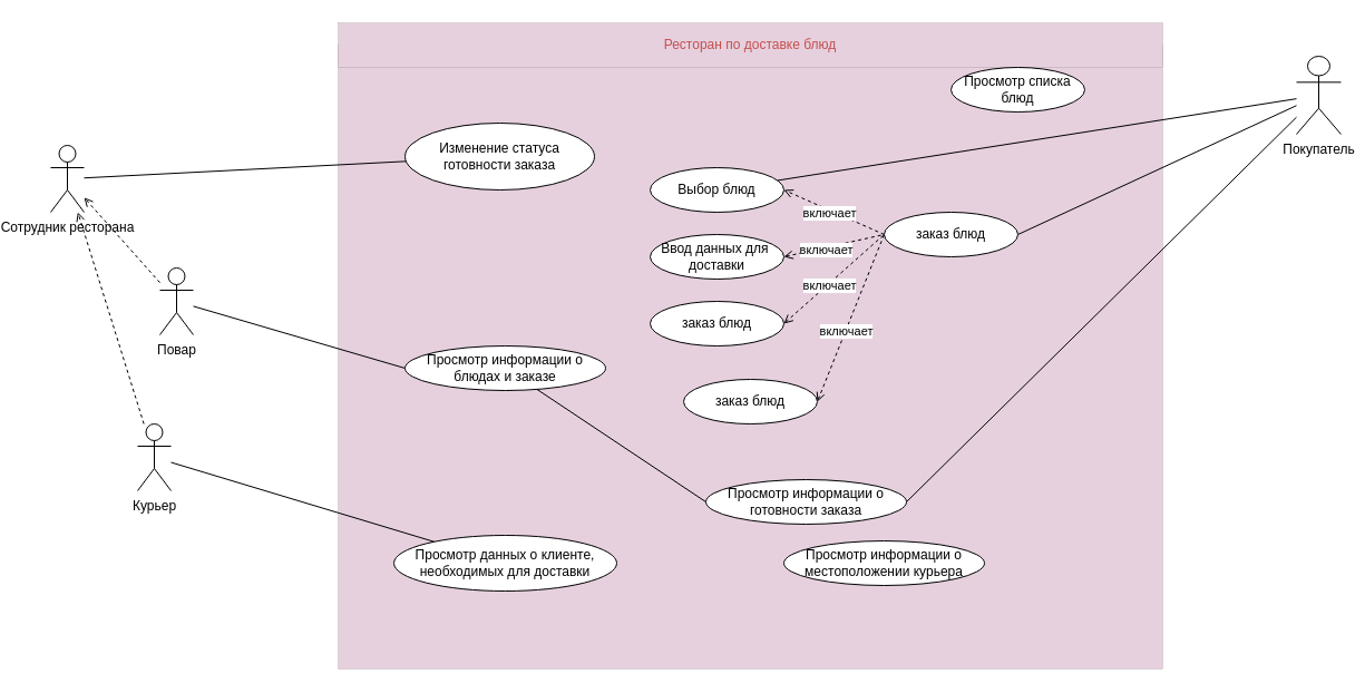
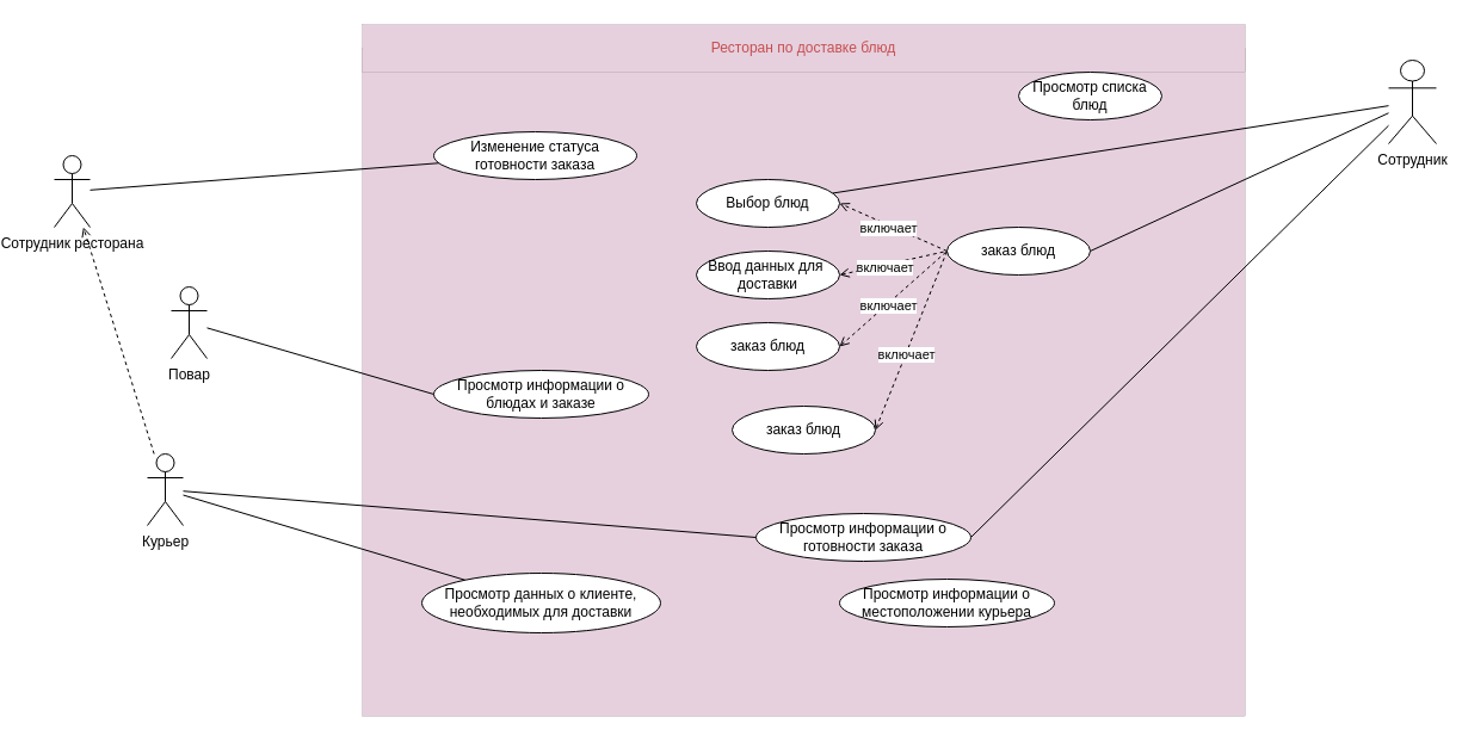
  <mxCell id="0" />
  <mxCell id="1" parent="0" />
  <mxCell id="2" value="" style="group;movable=0;resizable=0;rotatable=0;deletable=0;editable=0;locked=1;connectable=0;" vertex="1" connectable="0" parent="1"><mxGeometry x="278" y="20" width="740" height="580" as="geometry" /></mxCell>
  <mxCell id="3" value="" style="html=1;whiteSpace=wrap;fillColor=#E6D0DE;movable=1;resizable=1;rotatable=1;deletable=1;editable=1;locked=0;connectable=1;strokeWidth=0;" vertex="1" parent="2"><mxGeometry y="20" width="740" height="560" as="geometry" /></mxCell>
  <mxCell id="4" value="&lt;font color=&quot;#c64e4e&quot;&gt;Ресторан по доставке блюд&lt;/font&gt;" style="html=1;whiteSpace=wrap;fillColor=#E6D0DE;movable=1;resizable=1;rotatable=1;deletable=1;editable=1;locked=0;connectable=1;strokeWidth=0;" vertex="1" parent="2"><mxGeometry width="740" height="40" as="geometry" /></mxCell>
  <mxCell id="5" style="rounded=0;orthogonalLoop=1;jettySize=auto;html=1;endArrow=none;endFill=0;" edge="1" parent="1" source="6" target="31"><mxGeometry relative="1" as="geometry" /></mxCell>
  <mxCell id="6" value="Сотрудник ресторана" style="shape=umlActor;verticalLabelPosition=bottom;verticalAlign=top;html=1;outlineConnect=0;" vertex="1" parent="1"><mxGeometry x="20" y="130" width="30" height="60" as="geometry" /></mxCell>
  <mxCell id="7" style="rounded=0;orthogonalLoop=1;jettySize=auto;html=1;endArrow=none;endFill=0;" edge="1" parent="1" source="8" target="28"><mxGeometry relative="1" as="geometry" /></mxCell>
- <mxCell id="8" value="Покупатель" style="shape=umlActor;verticalLabelPosition=bottom;verticalAlign=top;html=1;outlineConnect=0;" vertex="1" parent="1"><mxGeometry x="1138" y="50" width="40" height="70" as="geometry" /></mxCell>
- <mxCell id="9" style="rounded=0;orthogonalLoop=1;jettySize=auto;html=1;endArrow=open;endFill=0;dashed=1;" edge="1" parent="1" source="10" target="6"><mxGeometry relative="1" as="geometry" /></mxCell>
+ <mxCell id="8" value="Сотрудник" style="shape=umlActor;verticalLabelPosition=bottom;verticalAlign=top;html=1;outlineConnect=0;" vertex="1" parent="1"><mxGeometry x="1138" y="50" width="40" height="70" as="geometry" /></mxCell>
  <mxCell id="10" value="Повар" style="shape=umlActor;verticalLabelPosition=bottom;verticalAlign=top;html=1;outlineConnect=0;" vertex="1" parent="1"><mxGeometry x="118" y="240" width="30" height="60" as="geometry" /></mxCell>
  <mxCell id="11" style="rounded=0;orthogonalLoop=1;jettySize=auto;html=1;endArrow=none;endFill=0;" edge="1" parent="1" source="13" target="36"><mxGeometry relative="1" as="geometry" /></mxCell>
  <mxCell id="12" style="rounded=0;orthogonalLoop=1;jettySize=auto;html=1;endArrow=open;endFill=0;dashed=1;" edge="1" parent="1" source="13" target="6"><mxGeometry relative="1" as="geometry" /></mxCell>
  <mxCell id="13" value="Курьер" style="shape=umlActor;verticalLabelPosition=bottom;verticalAlign=top;html=1;outlineConnect=0;" vertex="1" parent="1"><mxGeometry x="98" y="380" width="30" height="60" as="geometry" /></mxCell>
  <mxCell id="14" value="Просмотр списка блюд" style="ellipse;whiteSpace=wrap;html=1;" vertex="1" parent="1"><mxGeometry x="828" y="60" width="120" height="40" as="geometry" /></mxCell>
  <mxCell id="15" style="rounded=0;orthogonalLoop=1;jettySize=auto;html=1;exitX=1;exitY=0.5;exitDx=0;exitDy=0;endArrow=none;endFill=0;" edge="1" parent="1" source="18" target="8"><mxGeometry relative="1" as="geometry" /></mxCell>
  <mxCell id="16" style="rounded=0;orthogonalLoop=1;jettySize=auto;html=1;exitX=0;exitY=0.5;exitDx=0;exitDy=0;entryX=1;entryY=0.5;entryDx=0;entryDy=0;endArrow=open;endFill=0;startArrow=none;startFill=0;dashed=1;" edge="1" parent="1" source="18" target="28"><mxGeometry relative="1" as="geometry" /></mxCell>
  <mxCell id="17" value="включает" style="edgeLabel;html=1;align=center;verticalAlign=middle;resizable=0;points=[];" vertex="1" connectable="0" parent="16"><mxGeometry x="0.069" y="2" relative="1" as="geometry"><mxPoint as="offset" /></mxGeometry></mxCell>
  <mxCell id="18" value="заказ блюд" style="ellipse;whiteSpace=wrap;html=1;" vertex="1" parent="1"><mxGeometry x="768" y="190" width="120" height="40" as="geometry" /></mxCell>
  <mxCell id="19" style="rounded=0;orthogonalLoop=1;jettySize=auto;html=1;exitX=1;exitY=0.5;exitDx=0;exitDy=0;endArrow=none;endFill=0;startArrow=open;startFill=0;dashed=1;" edge="1" parent="1" source="21"><mxGeometry relative="1" as="geometry"><mxPoint x="768" y="210" as="targetPoint" /></mxGeometry></mxCell>
  <mxCell id="20" value="включает" style="edgeLabel;html=1;align=center;verticalAlign=middle;resizable=0;points=[];" vertex="1" connectable="0" parent="19"><mxGeometry x="-0.154" relative="1" as="geometry"><mxPoint as="offset" /></mxGeometry></mxCell>
  <mxCell id="21" value="заказ блюд" style="ellipse;whiteSpace=wrap;html=1;" vertex="1" parent="1"><mxGeometry x="588" y="340" width="120" height="40" as="geometry" /></mxCell>
  <mxCell id="22" style="rounded=0;orthogonalLoop=1;jettySize=auto;html=1;exitX=1;exitY=0.5;exitDx=0;exitDy=0;endArrow=none;endFill=0;startArrow=open;startFill=0;dashed=1;" edge="1" parent="1" source="24"><mxGeometry relative="1" as="geometry"><mxPoint x="768" y="210" as="targetPoint" /></mxGeometry></mxCell>
  <mxCell id="23" value="включает" style="edgeLabel;html=1;align=center;verticalAlign=middle;resizable=0;points=[];" vertex="1" connectable="0" parent="22"><mxGeometry x="-0.117" y="-1" relative="1" as="geometry"><mxPoint as="offset" /></mxGeometry></mxCell>
  <mxCell id="24" value="заказ блюд" style="ellipse;whiteSpace=wrap;html=1;" vertex="1" parent="1"><mxGeometry x="558" y="270" width="120" height="40" as="geometry" /></mxCell>
  <mxCell id="25" style="rounded=0;orthogonalLoop=1;jettySize=auto;html=1;exitX=1;exitY=0.5;exitDx=0;exitDy=0;entryX=0;entryY=0.5;entryDx=0;entryDy=0;endArrow=none;endFill=0;startArrow=open;startFill=0;dashed=1;" edge="1" parent="1" source="27" target="18"><mxGeometry relative="1" as="geometry" /></mxCell>
  <mxCell id="26" value="включает" style="edgeLabel;html=1;align=center;verticalAlign=middle;resizable=0;points=[];" vertex="1" connectable="0" parent="25"><mxGeometry x="-0.171" y="-2" relative="1" as="geometry"><mxPoint as="offset" /></mxGeometry></mxCell>
  <mxCell id="27" value="Ввод данных для&amp;nbsp;&lt;br&gt;доставки" style="ellipse;whiteSpace=wrap;html=1;" vertex="1" parent="1"><mxGeometry x="558" y="210" width="120" height="40" as="geometry" /></mxCell>
  <mxCell id="28" value="Выбор блюд" style="ellipse;whiteSpace=wrap;html=1;" vertex="1" parent="1"><mxGeometry x="558" y="150" width="120" height="40" as="geometry" /></mxCell>
  <mxCell id="29" style="rounded=0;orthogonalLoop=1;jettySize=auto;html=1;exitX=0;exitY=0.5;exitDx=0;exitDy=0;endArrow=none;endFill=0;" edge="1" parent="1" source="30" target="10"><mxGeometry relative="1" as="geometry" /></mxCell>
  <mxCell id="30" value="Просмотр информации о блюдах и заказе" style="ellipse;whiteSpace=wrap;html=1;" vertex="1" parent="1"><mxGeometry x="338" y="310" width="180" height="40" as="geometry" /></mxCell>
- <mxCell id="31" value="Изменение статуса готовности заказа" style="ellipse;whiteSpace=wrap;html=1;" vertex="1" parent="1"><mxGeometry x="338" y="110" width="170" height="60" as="geometry" /></mxCell>
+ <mxCell id="31" value="Изменение статуса готовности заказа" style="ellipse;whiteSpace=wrap;html=1;" vertex="1" parent="1"><mxGeometry x="338" y="110" width="170" height="40" as="geometry" /></mxCell>
  <mxCell id="32" value="Просмотр информации о местоположении курьера" style="ellipse;whiteSpace=wrap;html=1;" vertex="1" parent="1"><mxGeometry x="678" y="485" width="180" height="40" as="geometry" /></mxCell>
- <mxCell id="33" style="rounded=0;orthogonalLoop=1;jettySize=auto;html=1;exitX=0;exitY=0.5;exitDx=0;exitDy=0;endArrow=none;endFill=0;" edge="1" parent="1" source="35" target="30"><mxGeometry relative="1" as="geometry" /></mxCell>
+ <mxCell id="33" style="rounded=0;orthogonalLoop=1;jettySize=auto;html=1;exitX=0;exitY=0.5;exitDx=0;exitDy=0;endArrow=none;endFill=0;" edge="1" parent="1" source="35" target="13"><mxGeometry relative="1" as="geometry" /></mxCell>
  <mxCell id="34" style="rounded=0;orthogonalLoop=1;jettySize=auto;html=1;exitX=1;exitY=0.5;exitDx=0;exitDy=0;endArrow=none;endFill=0;" edge="1" parent="1" source="35" target="8"><mxGeometry relative="1" as="geometry" /></mxCell>
  <mxCell id="35" value="Просмотр информации о готовности заказа" style="ellipse;whiteSpace=wrap;html=1;" vertex="1" parent="1"><mxGeometry x="608" y="430" width="180" height="40" as="geometry" /></mxCell>
  <mxCell id="36" value="Просмотр данных о клиенте, необходимых для доставки" style="ellipse;whiteSpace=wrap;html=1;" vertex="1" parent="1"><mxGeometry x="328" y="480" width="200" height="50" as="geometry" /></mxCell>
